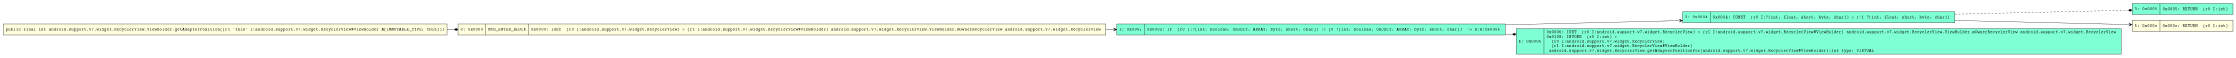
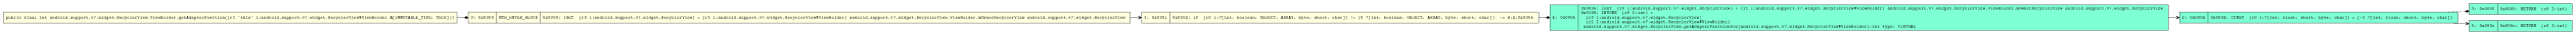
  digraph {
    fontname="Courier Prime"
    rankdir=LR
    node [fillcolor=aquamarine fontname="Courier Prime" shape=record style=filled]
    edge [arrowhead=vee fontname="Courier Prime" style=solid]
    n1 [fillcolor=lightyellow label="{0\:\ 0x0000|MTH_ENTER_BLOCK\l|0x0000: IGET  (r0 I:android.support.v7.widget.RecyclerView) = (r1 I:android.support.v7.widget.RecyclerView$ViewHolder) android.support.v7.widget.RecyclerView.ViewHolder.mOwnerRecyclerView android.support.v7.widget.RecyclerView \l}"]
-   n2 [label="{1\:\ 0x0002|0x0002: IF  (r0 I:?[int, boolean, OBJECT, ARRAY, byte, short, char]) != (0 ?[int, boolean, OBJECT, ARRAY, byte, short, char])  \-\> B:4:0x0006 \l}"]
+   n2 [fillcolor=lightyellow label="{1\:\ 0x0002|0x0002: IF  (r0 I:?[int, boolean, OBJECT, ARRAY, byte, short, char]) != (0 ?[int, boolean, OBJECT, ARRAY, byte, short, char])  \-\> B:4:0x0006 \l}"]
    n3 [label="{2\:\ 0x0004|0x0004: CONST  (r0 I:?[int, float, short, byte, char]) = (\-1 ?[int, float, short, byte, char]) \l}"]
    n4 [label="{4\:\ 0x0006|0x0006: IGET  (r0 I:android.support.v7.widget.RecyclerView) = (r1 I:android.support.v7.widget.RecyclerView$ViewHolder) android.support.v7.widget.RecyclerView.ViewHolder.mOwnerRecyclerView android.support.v7.widget.RecyclerView \l0x0108: INVOKE  (r0 I:int) = \l  (r0 I:android.support.v7.widget.RecyclerView)\l  (r1 I:android.support.v7.widget.RecyclerView$ViewHolder)\l android.support.v7.widget.RecyclerView.getAdapterPositionFor(android.support.v7.widget.RecyclerView$ViewHolder):int type: VIRTUAL \l}"]
    n5 [label="{3\:\ 0x0005|0x0005: RETURN  (r0 I:int) \l}"]
-   n6 [fillcolor=lightyellow label="{5\:\ 0x000c|0x000c: RETURN  (r0 I:int) \l}"]
+   n6 [label="{5\:\ 0x000c|0x000c: RETURN  (r0 I:int) \l}"]
    n7 [fillcolor=lightyellow label="{public final int android.support.v7.widget.RecyclerView.ViewHolder.getAdapterPosition((r1 'this' I:android.support.v7.widget.RecyclerView$ViewHolder A[IMMUTABLE_TYPE, THIS])) }"]
    n1 -> n2
-   n2 -> n3
+   n4 -> n3
    n2 -> n4 [arrowhead=diamond]
    n3 -> n5 [arrowhead=diamond style=dashed]
    n3 -> n6
    n7 -> n1 [arrowhead=diamond]
  }
